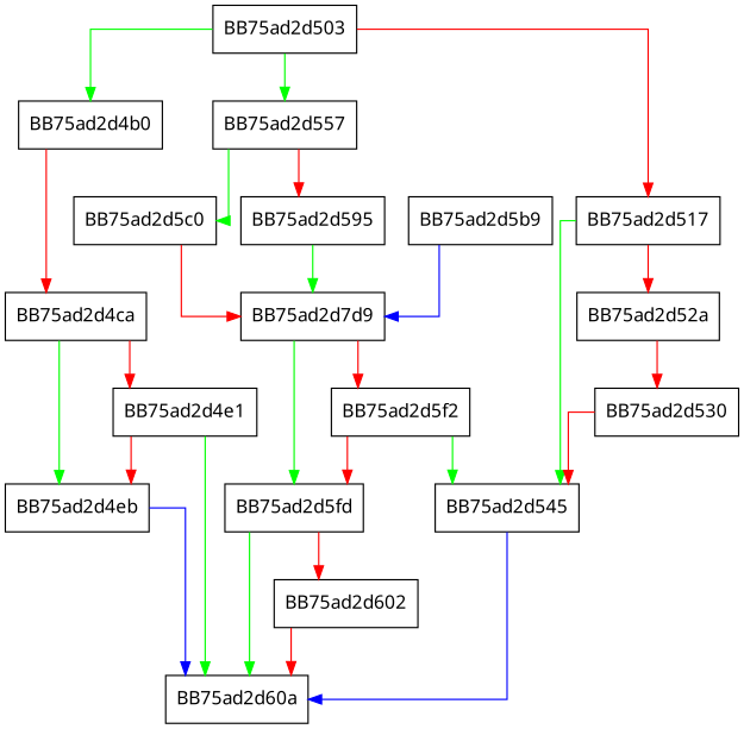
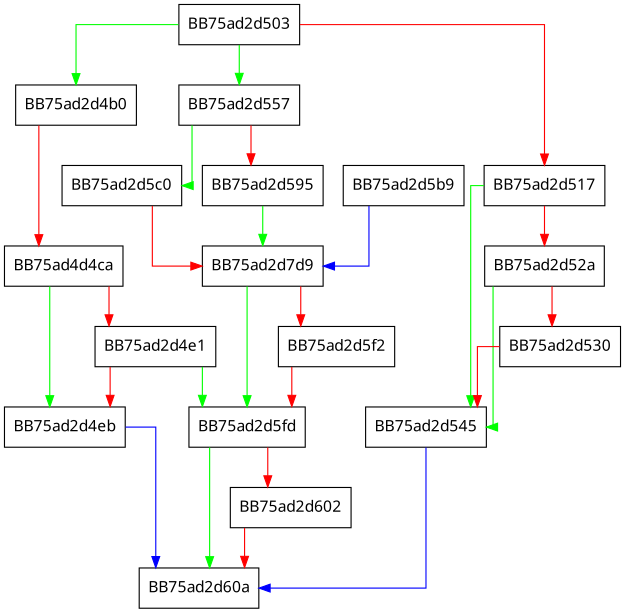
  digraph {
    fontname="Noto Sans"
    splines=ortho
    node [fontname="Noto Sans" shape=box]
    edge [color=red fontname="Noto Sans"]
    BB75ad2d4b0
-   BB75ad2d4ca
+   BB75ad2d4ca [label=BB75ad4d4ca]
    BB75ad2d503
    BB75ad2d557
    BB75ad2d517
    BB75ad2d4e1
    BB75ad2d4eb
    BB75ad2d5c0
    BB75ad2d595
    BB75ad2d545
    BB75ad2d52a
    BB75ad2d60a
    n13 [label=BB75ad2d7d9]
    BB75ad2d530
    BB75ad2d5fd
    BB75ad2d5f2
    BB75ad2d5b9
    BB75ad2d602
    BB75ad2d4b0 -> BB75ad2d4ca
    BB75ad2d4ca -> BB75ad2d4e1
    BB75ad2d4ca -> BB75ad2d4eb [color=green]
    BB75ad2d503 -> BB75ad2d4b0 [color=green]
    BB75ad2d503 -> BB75ad2d557 [color=green]
    BB75ad2d503 -> BB75ad2d517
    BB75ad2d557 -> BB75ad2d5c0 [color=green]
    BB75ad2d557 -> BB75ad2d595
    BB75ad2d517 -> BB75ad2d545 [color=green]
    BB75ad2d517 -> BB75ad2d52a
    BB75ad2d4e1 -> BB75ad2d4eb
-   BB75ad2d4e1 -> BB75ad2d60a [color=green]
+   BB75ad2d4e1 -> BB75ad2d5fd [color=green]
    BB75ad2d4eb -> BB75ad2d60a [color=blue]
    BB75ad2d5c0 -> n13
    BB75ad2d595 -> n13 [color=green]
    BB75ad2d545 -> BB75ad2d60a [color=blue]
-   BB75ad2d5f2 -> BB75ad2d545 [color=green]
+   BB75ad2d52a -> BB75ad2d545 [color=green]
    BB75ad2d52a -> BB75ad2d530
    n13 -> BB75ad2d5fd [color=green]
    n13 -> BB75ad2d5f2
    BB75ad2d530 -> BB75ad2d545
    BB75ad2d5fd -> BB75ad2d60a [color=green]
    BB75ad2d5fd -> BB75ad2d602
    BB75ad2d5f2 -> BB75ad2d5fd
    BB75ad2d5b9 -> n13 [color=blue]
    BB75ad2d602 -> BB75ad2d60a
  }
